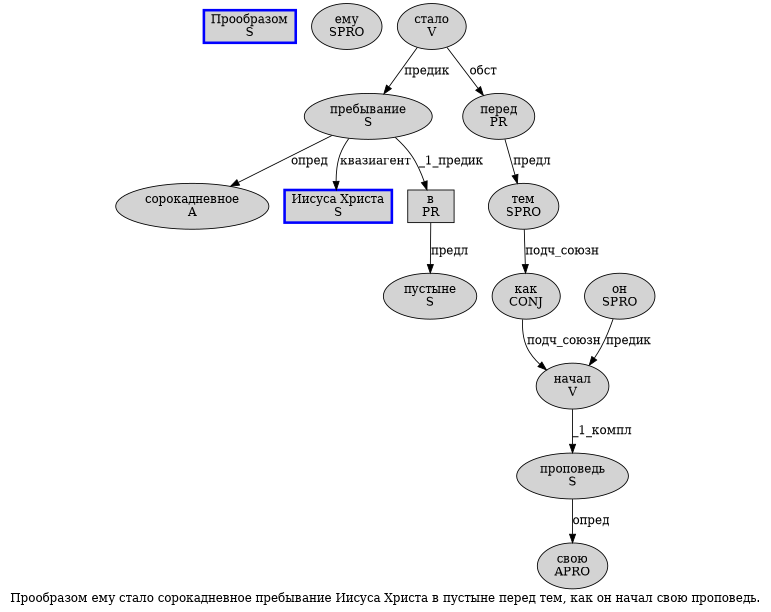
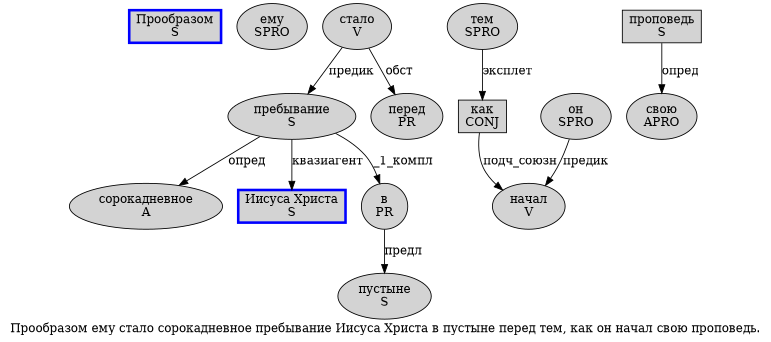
  digraph {
    label="Прообразом ему стало сорокадневное пребывание Иисуса Христа в пустыне перед тем, как он начал свою проповедь."
    node [fillcolor=lightgray penwidth=1 shape=ellipse style=filled]
    n1 [color=blue label="Прообразом\nS" penwidth=3 shape=box]
    n2 [label="ему\nSPRO"]
    n3 [label="стало\nV"]
    n4 [label="пребывание\nS"]
    n5 [label="перед\nPR"]
    n6 [label="сорокадневное\nA"]
    n7 [color=blue label="Иисуса Христа\nS" penwidth=3 shape=box]
-   n8 [label="в\nPR" shape=box]
+   n8 [label="в\nPR"]
    n9 [label="тем\nSPRO"]
    n10 [label="пустыне\nS"]
-   n11 [label="как\nCONJ"]
+   n11 [label="как\nCONJ" shape=box]
    n12 [label="начал\nV"]
-   n13 [label="проповедь\nS"]
+   n13 [label="проповедь\nS" shape=box]
    n14 [label="он\nSPRO"]
    n15 [label="свою\nAPRO"]
    n3 -> n4 [label="предик"]
    n3 -> n5 [label="обст"]
    n4 -> n6 [label="опред"]
    n4 -> n7 [label="квазиагент"]
-   n4 -> n8 [label="_1_предик"]
-   n5 -> n9 [label="предл"]
+   n4 -> n8 [label="_1_компл"]
    n8 -> n10 [label="предл"]
-   n9 -> n11 [label="подч_союзн"]
+   n9 -> n11 [label="эксплет"]
    n11 -> n12 [label="подч_союзн"]
-   n12 -> n13 [label="_1_компл"]
    n13 -> n15 [label="опред"]
    n14 -> n12 [label="предик"]
  }
